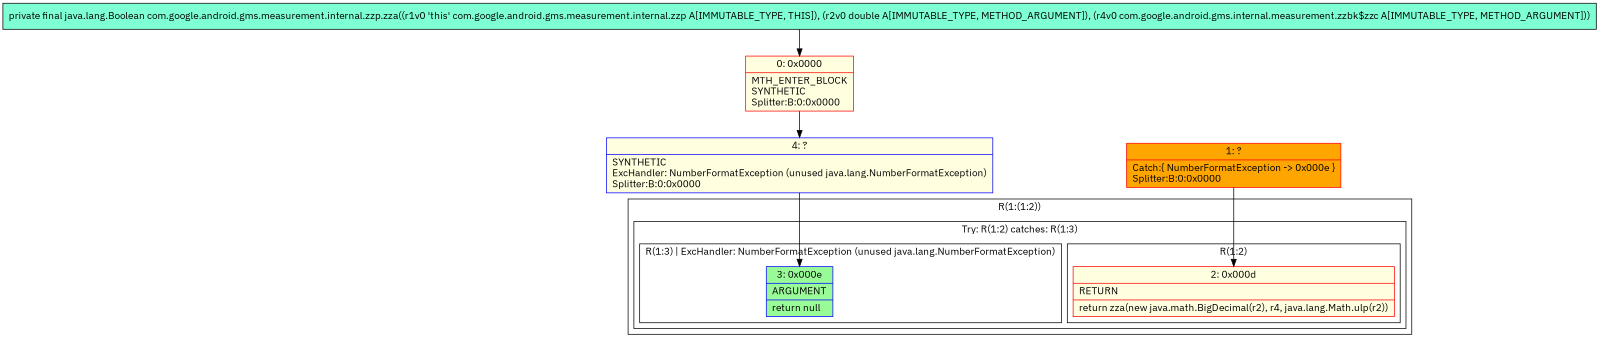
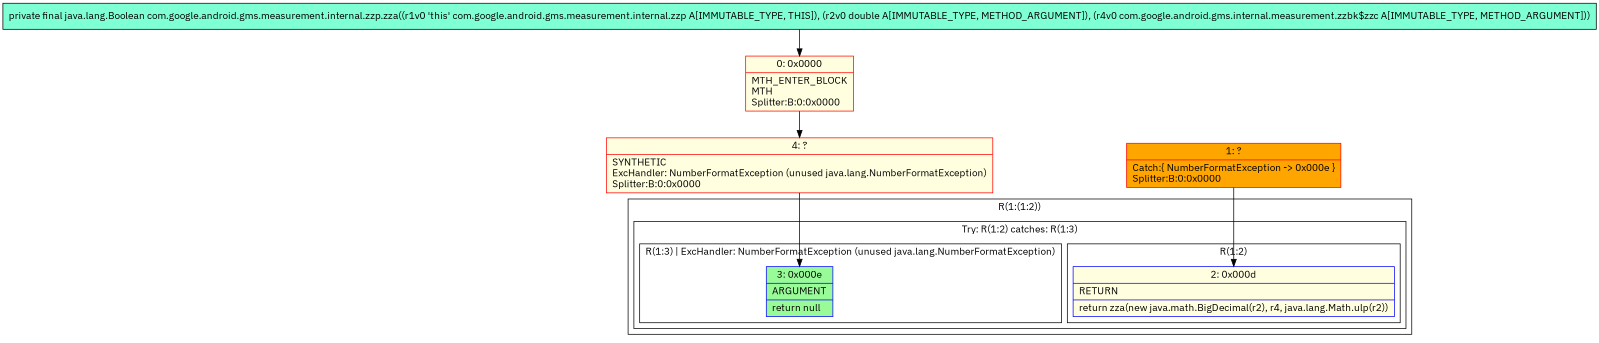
  digraph {
    fontname="IBM Plex Sans"
    node [color=red fillcolor=lightyellow fontname="IBM Plex Sans" shape=record style=filled]
    edge [fontname="IBM Plex Sans"]
-   n1 [label="{2\:\ 0x000d|RETURN\l|return zza(new java.math.BigDecimal(r2), r4, java.lang.Math.ulp(r2))\l}"]
+   n1 [color=blue label="{2\:\ 0x000d|RETURN\l|return zza(new java.math.BigDecimal(r2), r4, java.lang.Math.ulp(r2))\l}"]
    n2 [color=blue fillcolor=palegreen label="{3\:\ 0x000e|ARGUMENT\l|return null\l}"]
-   n3 [label="{0\:\ 0x0000|MTH_ENTER_BLOCK\lSYNTHETIC\lSplitter:B:0:0x0000\l}"]
-   n4 [color=blue label="{4\:\ ?|SYNTHETIC\lExcHandler: NumberFormatException (unused java.lang.NumberFormatException)\lSplitter:B:0:0x0000\l}"]
+   n3 [label="{0\:\ 0x0000|MTH_ENTER_BLOCK\lMTH\lSplitter:B:0:0x0000\l}"]
+   n4 [label="{4\:\ ?|SYNTHETIC\lExcHandler: NumberFormatException (unused java.lang.NumberFormatException)\lSplitter:B:0:0x0000\l}"]
    n5 [fillcolor=orange label="{1\:\ ?|Catch:\{ NumberFormatException \-\> 0x000e \}\lSplitter:B:0:0x0000\l}"]
    n6 [fillcolor=aquamarine label="{private final java.lang.Boolean com.google.android.gms.measurement.internal.zzp.zza((r1v0 'this' com.google.android.gms.measurement.internal.zzp A[IMMUTABLE_TYPE, THIS]), (r2v0 double A[IMMUTABLE_TYPE, METHOD_ARGUMENT]), (r4v0 com.google.android.gms.internal.measurement.zzbk$zzc A[IMMUTABLE_TYPE, METHOD_ARGUMENT])) }" color=""]
    subgraph cluster_1 {
      label="R(1:(1:2))"
      subgraph cluster_2 {
        label="Try: R(1:2) catches: R(1:3)"
        subgraph cluster_3 {
          label="R(1:2)"
          n1
        }
        subgraph cluster_4 {
          label="R(1:3) | ExcHandler: NumberFormatException (unused java.lang.NumberFormatException)\l"
          n2
        }
      }
    }
    subgraph cluster_5 {
      label="R(1:3) | ExcHandler: NumberFormatException (unused java.lang.NumberFormatException)\l"
    }
    n3 -> n4
    n4 -> n2
    n5 -> n1
    n6 -> n3
  }
